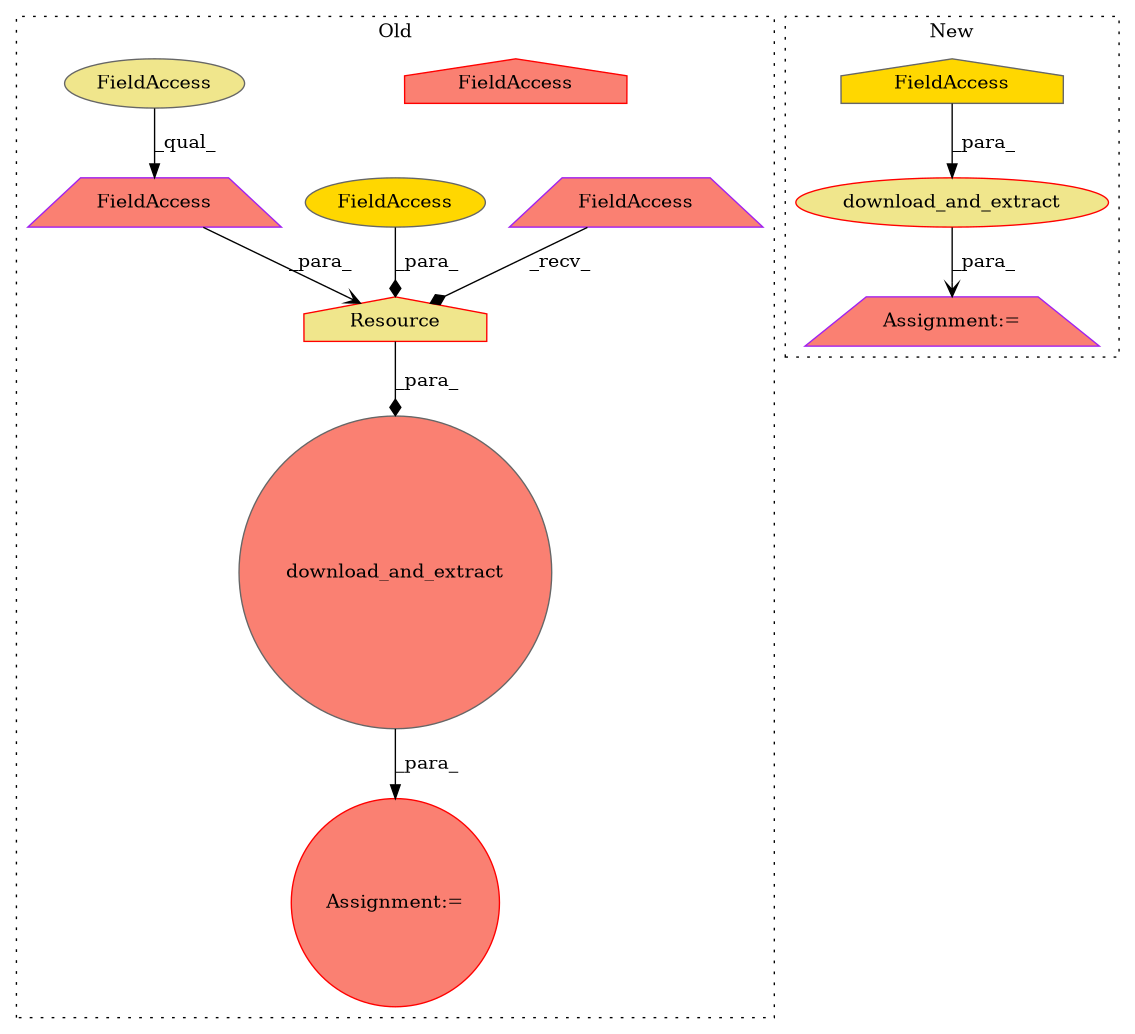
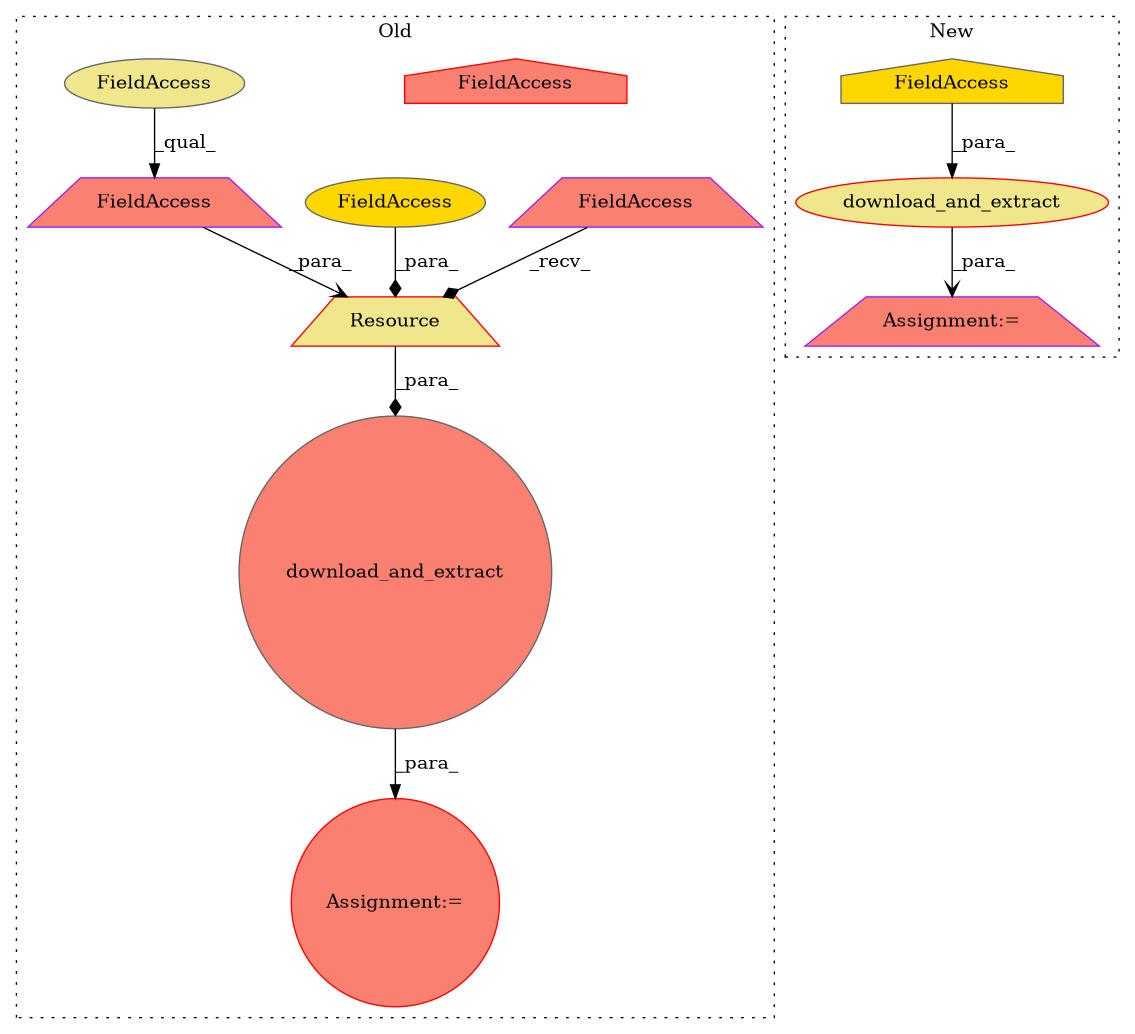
  digraph {
    node [a=22 l="21,1" s=2589 shape=house style=filled fillcolor=salmon color=gray40]
    edge [arrowhead=normal]
    n1 [a=32 label=download_and_extract s="2505,2647" shape=circle]
    n2 [a=7 l=1 label="Assignment:=" s=2493 shape=circle color=red]
-   n3 [a=32 l="9,1" label=Resource s="2566,2646" fillcolor=khaki color=red]
+   n3 [a=32 l="9,1" label=Resource s="2566,2646" shape=trapezium fillcolor=khaki color=red]
    n4 [l=57 label=FieldAccess shape=trapezium color=purple]
    n5 [l=53 label=FieldAccess color=red]
    n6 [l=19 label=FieldAccess s=2526 shape=trapezium color=purple]
    n7 [l=13 label=FieldAccess s=2575 shape=ellipse fillcolor=gold]
    n8 [l=53 label=FieldAccess shape=ellipse fillcolor=khaki]
    n9 [a=32 label=download_and_extract s="2497,2531" shape=ellipse fillcolor=khaki color=red]
    n10 [a=7 l=1 label="Assignment:=" s=2485 shape=trapezium color=purple]
    n11 [l=13 label=FieldAccess s=2518 fillcolor=gold]
    subgraph cluster_1 {
      label=Old
      style=dotted
      n1
      n2
      n3
      n4
      n5
      n6
      n7
      n8
    }
    subgraph cluster_2 {
      label=New
      style=dotted
      n9
      n10
      n11
    }
    n1 -> n2 [label=_para_]
    n3 -> n1 [label=_para_ arrowhead=diamond]
    n4 -> n3 [label=_para_ arrowhead=vee]
    n6 -> n3 [label=_recv_ arrowhead=diamond]
    n7 -> n3 [label=_para_ arrowhead=diamond]
    n8 -> n4 [label=_qual_]
    n9 -> n10 [label=_para_ arrowhead=vee]
    n11 -> n9 [label=_para_]
  }
